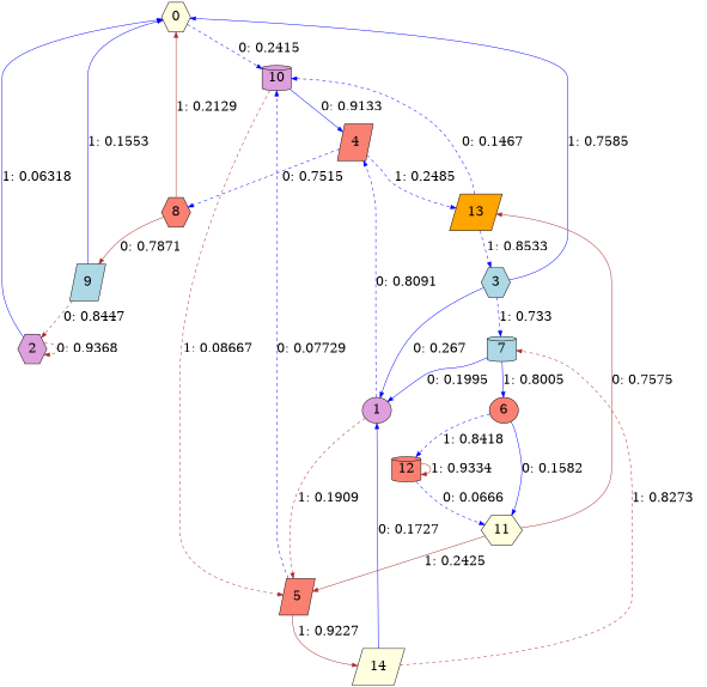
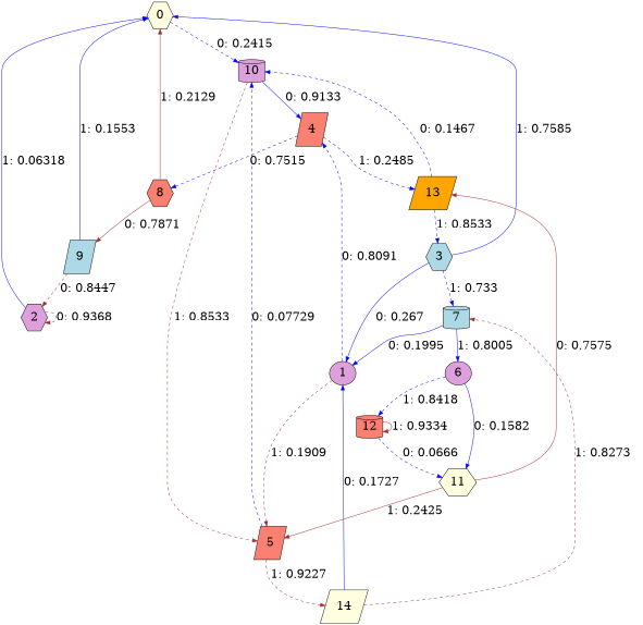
  digraph {
    node [fillcolor=plum fontsize=24 shape=hexagon style=filled]
    edge [color=blue fontsize=24 style=dashed]
    0 [fillcolor=lightyellow]
    10 [shape=cylinder]
    4 [fillcolor=salmon shape=parallelogram]
    5 [fillcolor=salmon shape=parallelogram]
    3 [fillcolor=lightblue]
    1 [shape=ellipse]
    7 [fillcolor=lightblue shape=cylinder]
    8 [fillcolor=salmon]
    13 [fillcolor=orange shape=parallelogram]
    14 [fillcolor=lightyellow shape=parallelogram]
-   6 [fillcolor=salmon shape=ellipse]
+   6 [shape=ellipse]
    9 [fillcolor=lightblue shape=parallelogram]
    2
    11 [fillcolor=lightyellow]
    12 [fillcolor=salmon shape=cylinder]
    0 -> 10 [label="0: 0.2415   "]
    10 -> 4 [label="0: 0.9133   " style=solid]
-   10 -> 5 [color=brown label="1: 0.08667  "]
+   10 -> 5 [color=brown label="1: 0.8533   "]
    4 -> 8 [label="0: 0.7515   "]
    4 -> 13 [label="1: 0.2485   "]
    5 -> 10 [label="0: 0.07729  "]
-   5 -> 14 [color=brown label="1: 0.9227   " style=solid]
+   5 -> 14 [color=brown label="1: 0.9227   "]
    3 -> 0 [label="1: 0.7585   " style=solid]
    3 -> 1 [label="0: 0.267    " style=solid]
    3 -> 7 [label="1: 0.733    "]
    1 -> 4 [label="0: 0.8091   "]
    1 -> 5 [color=brown label="1: 0.1909   "]
    7 -> 1 [label="0: 0.1995   " style=solid]
    7 -> 6 [label="1: 0.8005   " style=solid]
    8 -> 0 [color=brown label="1: 0.2129   " style=solid]
    8 -> 9 [color=brown label="0: 0.7871   " style=solid]
    13 -> 10 [label="0: 0.1467   "]
    13 -> 3 [label="1: 0.8533   "]
    14 -> 1 [label="0: 0.1727   " style=solid]
    14 -> 7 [color=brown label="1: 0.8273   "]
    6 -> 11 [label="0: 0.1582   " style=solid]
    6 -> 12 [label="1: 0.8418   "]
    9 -> 0 [label="1: 0.1553   " style=solid]
    9 -> 2 [color=brown label="0: 0.8447   "]
    2 -> 0 [label="1: 0.06318  " style=solid]
    2 -> 2 [color=brown label="0: 0.9368   "]
    11 -> 5 [color=brown label="1: 0.2425   " style=solid]
    11 -> 13 [color=brown label="0: 0.7575   " style=solid]
    12 -> 11 [label="0: 0.0666   "]
    12 -> 12 [color=brown label="1: 0.9334   " style=solid]
  }
